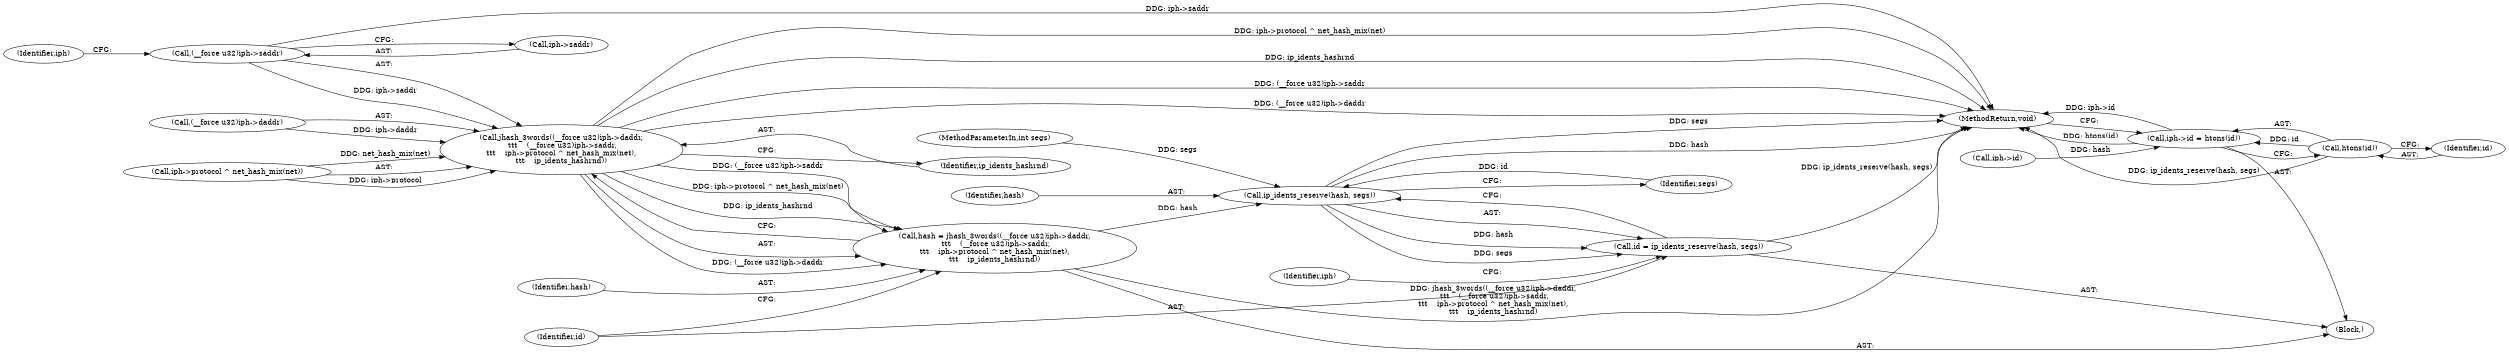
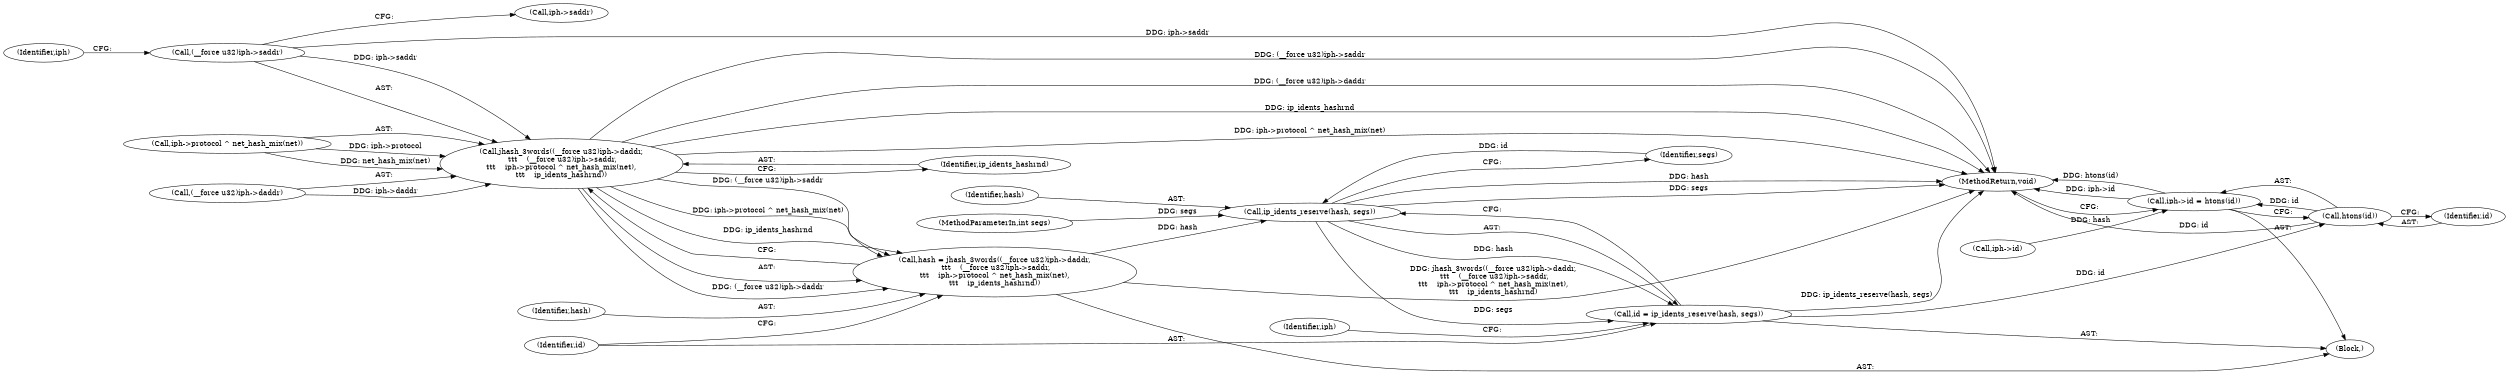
  digraph {
    rankdir=LR
    n1 [label="(Call,(__force u32)iph->saddr)"]
    n2 [label="(Call,jhash_3words((__force u32)iph->daddr,\n \t\t\t    (__force u32)iph->saddr,\n\t\t\t    iph->protocol ^ net_hash_mix(net),\n\t\t\t    ip_idents_hashrnd))"]
    n3 [label="(MethodReturn,void)"]
    n4 [label="(Call,iph->saddr)"]
    n5 [label="(Call,hash = jhash_3words((__force u32)iph->daddr,\n \t\t\t    (__force u32)iph->saddr,\n\t\t\t    iph->protocol ^ net_hash_mix(net),\n\t\t\t    ip_idents_hashrnd))"]
    n6 [label="(Identifier,ip_idents_hashrnd)"]
    n7 [label="(Call,iph->id = htons(id))"]
    n8 [label="(Call,ip_idents_reserve(hash, segs))"]
    n9 [label="(Block,)"]
    n10 [label="(Call,id = ip_idents_reserve(hash, segs))"]
    n11 [label="(Identifier,segs)"]
    n12 [label="(Call,htons(id))"]
    n13 [label="(Identifier,id)"]
    n14 [label="(Call,iph->protocol ^ net_hash_mix(net))"]
    n15 [label="(Identifier,hash)"]
    n16 [label="(MethodParameterIn,int segs)"]
    n17 [label="(Identifier,iph)"]
    n18 [label="(Call,(__force u32)iph->daddr)"]
    n19 [label="(Identifier,hash)"]
    n20 [label="(Call,iph->id)"]
    n21 [label="(Identifier,iph)"]
    n22 [label="(Identifier,id)"]
    n1 -> n2 [label="AST: "]
    n1 -> n2 [label="DDG: iph->saddr"]
    n1 -> n3 [label="DDG: iph->saddr"]
    n1 -> n4 [label="CFG: "]
    n2 -> n3 [label="DDG: iph->protocol ^ net_hash_mix(net)"]
    n2 -> n3 [label="DDG: ip_idents_hashrnd"]
    n2 -> n3 [label="DDG: (__force u32)iph->saddr"]
    n2 -> n3 [label="DDG: (__force u32)iph->daddr"]
    n2 -> n5 [label="AST: "]
    n2 -> n5 [label="DDG: (__force u32)iph->daddr"]
    n2 -> n5 [label="DDG: (__force u32)iph->saddr"]
    n2 -> n5 [label="DDG: iph->protocol ^ net_hash_mix(net)"]
    n2 -> n5 [label="DDG: ip_idents_hashrnd"]
    n2 -> n6 [label="CFG: "]
    n3 -> n7 [label="CFG: "]
-   n4 -> n1 [label="AST: "]
    n5 -> n2 [label="CFG: "]
    n5 -> n3 [label="DDG: jhash_3words((__force u32)iph->daddr,\n \t\t\t    (__force u32)iph->saddr,\n\t\t\t    iph->protocol ^ net_hash_mix(net),\n\t\t\t    ip_idents_hashrnd)"]
    n5 -> n8 [label="DDG: hash"]
    n5 -> n9 [label="AST: "]
    n6 -> n2 [label="AST: "]
    n7 -> n3 [label="DDG: htons(id)"]
    n7 -> n3 [label="DDG: iph->id"]
    n7 -> n9 [label="AST: "]
    n7 -> n12 [label="CFG: "]
    n8 -> n3 [label="DDG: hash"]
    n8 -> n3 [label="DDG: segs"]
    n8 -> n10 [label="AST: "]
    n8 -> n10 [label="DDG: hash"]
    n8 -> n10 [label="DDG: segs"]
    n8 -> n11 [label="CFG: "]
    n10 -> n3 [label="DDG: ip_idents_reserve(hash, segs)"]
    n10 -> n8 [label="CFG: "]
    n10 -> n9 [label="AST: "]
+   n10 -> n12 [label="DDG: id"]
    n11 -> n8 [label="DDG: id"]
-   n12 -> n3 [label="DDG: ip_idents_reserve(hash, segs)"]
+   n12 -> n3 [label="DDG: id"]
    n12 -> n7 [label="AST: "]
    n12 -> n7 [label="DDG: id"]
    n12 -> n13 [label="CFG: "]
    n13 -> n12 [label="AST: "]
    n14 -> n2 [label="AST: "]
    n14 -> n2 [label="DDG: iph->protocol"]
    n14 -> n2 [label="DDG: net_hash_mix(net)"]
    n15 -> n5 [label="AST: "]
    n16 -> n8 [label="DDG: segs"]
    n17 -> n10 [label="CFG: "]
    n18 -> n2 [label="AST: "]
    n18 -> n2 [label="DDG: iph->daddr"]
    n19 -> n8 [label="AST: "]
    n20 -> n7 [label="DDG: hash"]
    n21 -> n1 [label="CFG: "]
    n22 -> n5 [label="CFG: "]
    n22 -> n10 [label="AST: "]
  }
